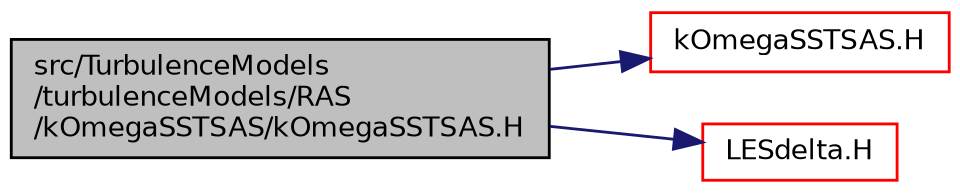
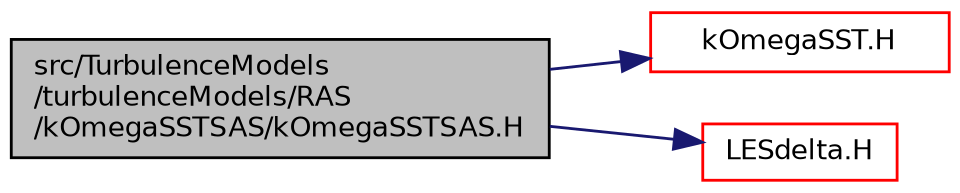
  digraph {
    rankdir=LR
    node [color=red fontname=Helvetica fontsize=10 shape=record]
    edge [color=midnightblue fontname=Helvetica fontsize=10 labelfontname=Helvetica labelfontsize=10 style=solid]
    n1 [color=black fillcolor=grey75 fontcolor=black height=0.2 label="src/TurbulenceModels\l/turbulenceModels/RAS\l/kOmegaSSTSAS/kOmegaSSTSAS.H" style=filled width=0.4]
-   n2 [height=0.2 label="kOmegaSSTSAS.H" width=0.4]
+   n2 [height=0.2 label="kOmegaSST.H" width=0.4]
    n3 [height=0.2 label="LESdelta.H" width=0.4]
    n1 -> n2
    n1 -> n3
  }
